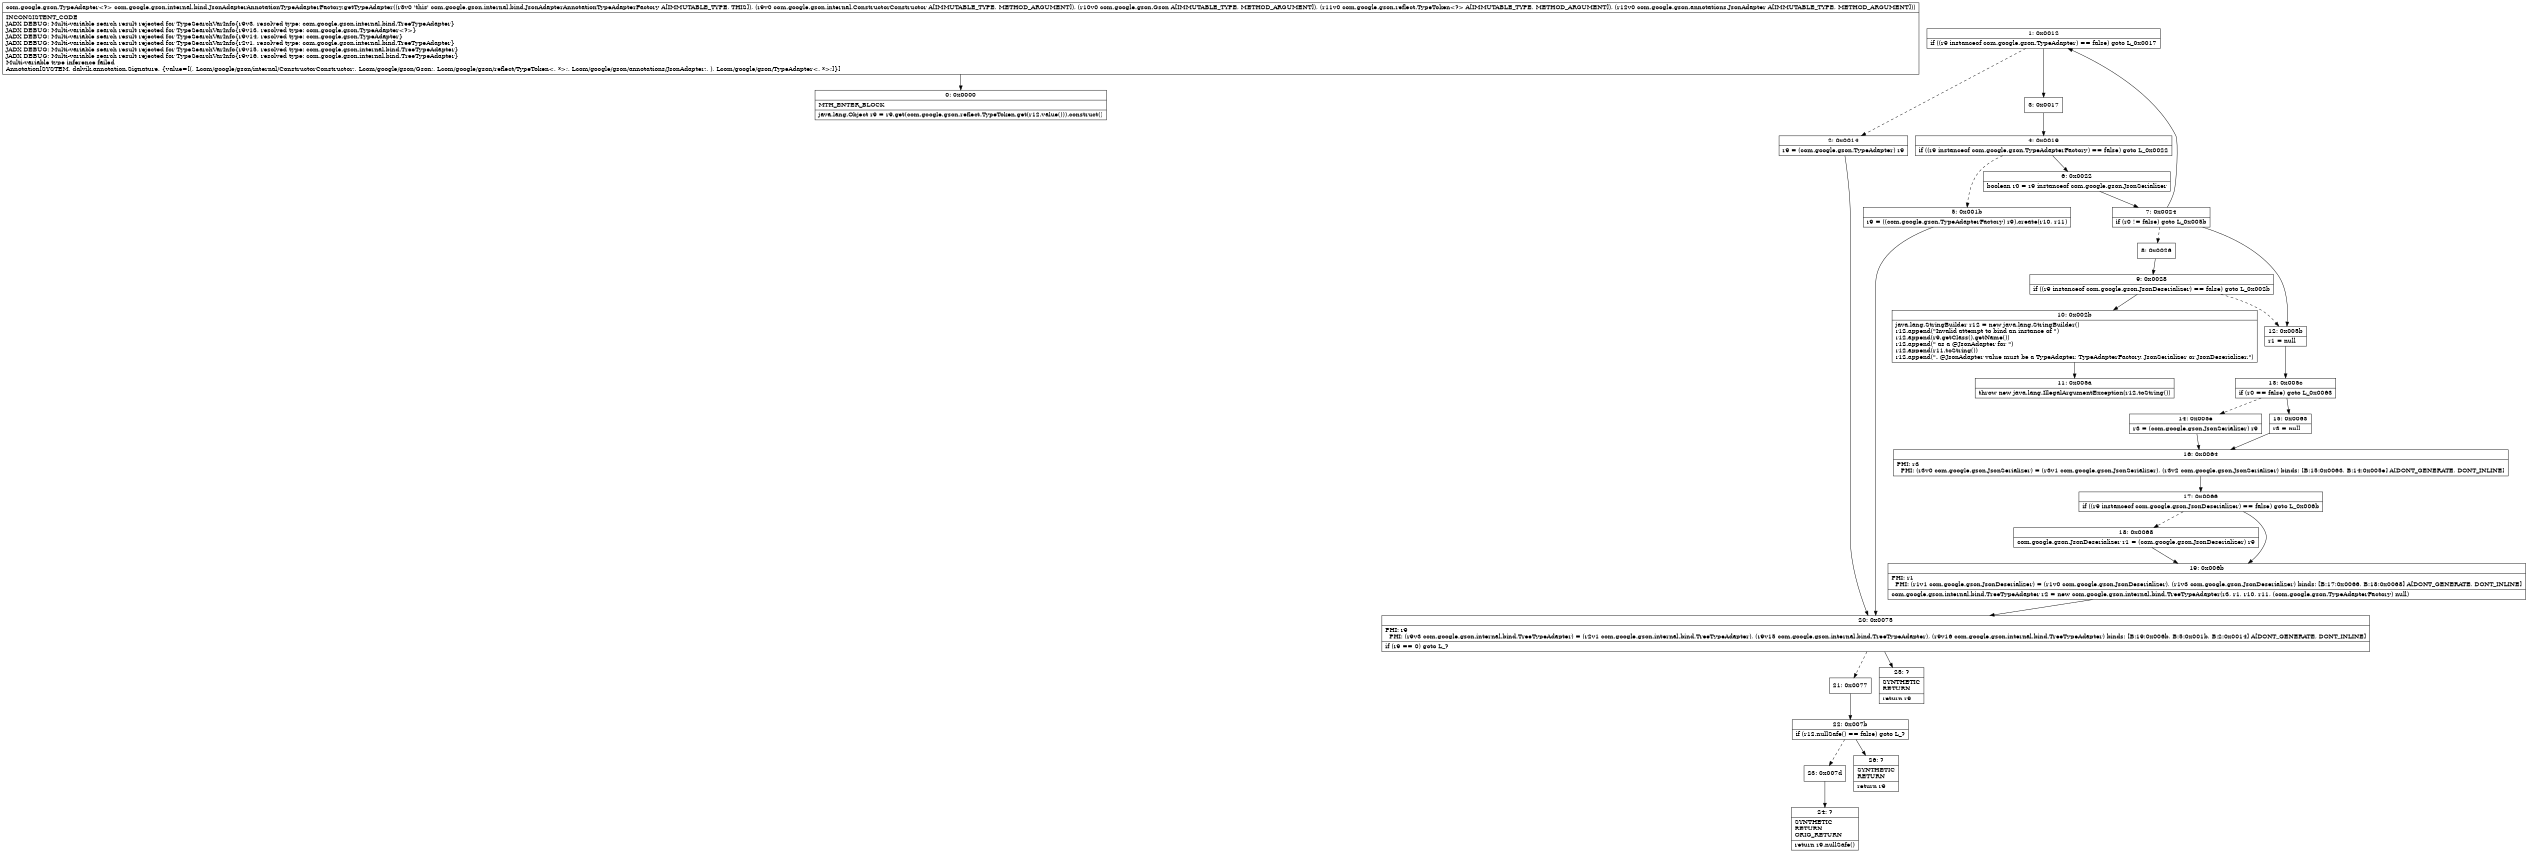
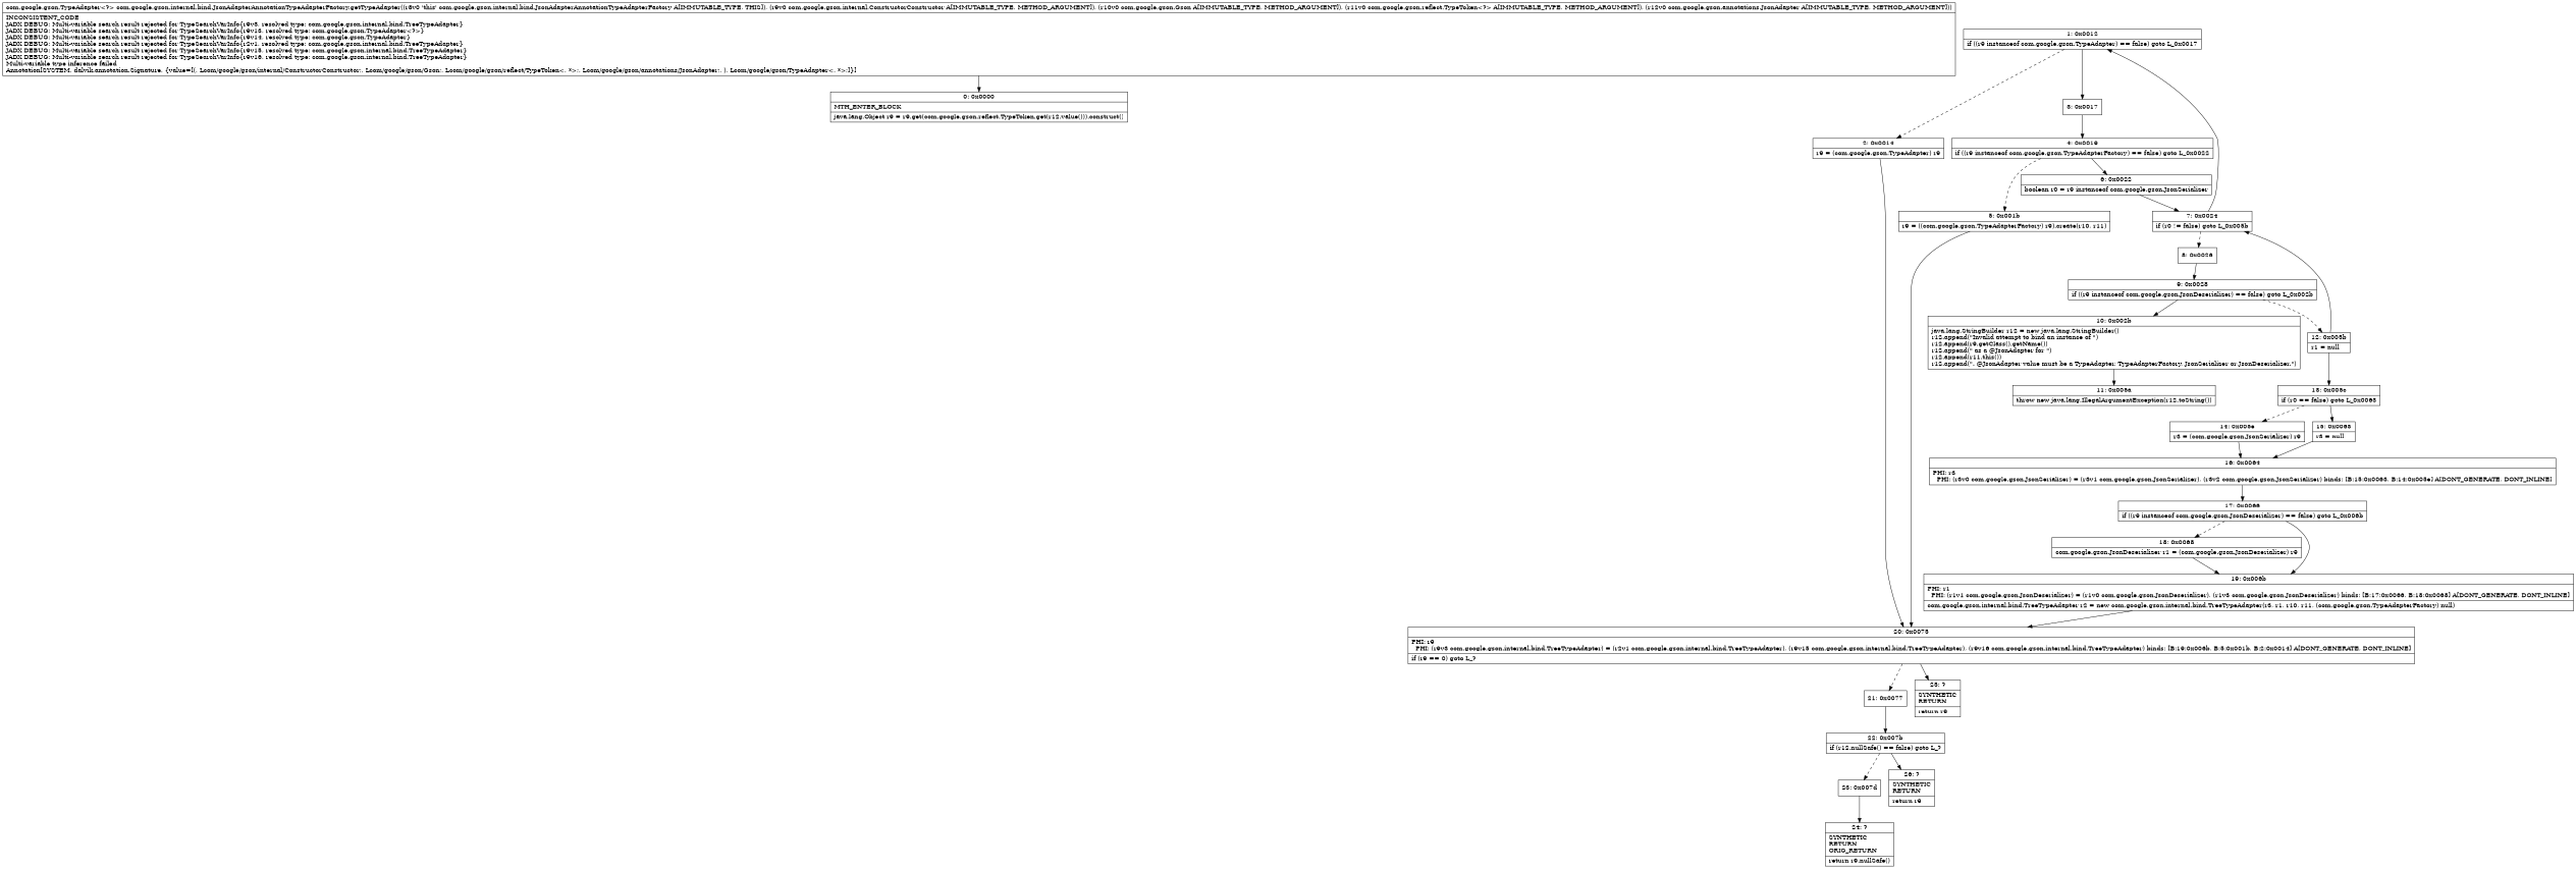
  digraph {
    node [shape=record]
    n1 [label="{0\:\ 0x0000|MTH_ENTER_BLOCK\l|java.lang.Object r9 = r9.get(com.google.gson.reflect.TypeToken.get(r12.value())).construct()\l}"]
    n2 [label="{1\:\ 0x0012|if ((r9 instanceof com.google.gson.TypeAdapter) == false) goto L_0x0017\l}"]
    n3 [label="{2\:\ 0x0014|r9 = (com.google.gson.TypeAdapter) r9\l}"]
    n4 [label="{3\:\ 0x0017}"]
    n5 [label="{20\:\ 0x0075|PHI: r9 \l  PHI: (r9v3 com.google.gson.internal.bind.TreeTypeAdapter) = (r2v1 com.google.gson.internal.bind.TreeTypeAdapter), (r9v15 com.google.gson.internal.bind.TreeTypeAdapter), (r9v16 com.google.gson.internal.bind.TreeTypeAdapter) binds: [B:19:0x006b, B:5:0x001b, B:2:0x0014] A[DONT_GENERATE, DONT_INLINE]\l|if (r9 == 0) goto L_?\l}"]
    n6 [label="{4\:\ 0x0019|if ((r9 instanceof com.google.gson.TypeAdapterFactory) == false) goto L_0x0022\l}"]
    n7 [label="{21\:\ 0x0077}"]
    n8 [label="{25\:\ ?|SYNTHETIC\lRETURN\l|return r9\l}"]
    n9 [label="{5\:\ 0x001b|r9 = ((com.google.gson.TypeAdapterFactory) r9).create(r10, r11)\l}"]
    n10 [label="{6\:\ 0x0022|boolean r0 = r9 instanceof com.google.gson.JsonSerializer\l}"]
    n11 [label="{7\:\ 0x0024|if (r0 != false) goto L_0x005b\l}"]
    n12 [label="{8\:\ 0x0026}"]
    n13 [label="{12\:\ 0x005b|r1 = null\l}"]
    n14 [label="{9\:\ 0x0028|if ((r9 instanceof com.google.gson.JsonDeserializer) == false) goto L_0x002b\l}"]
    n15 [label="{13\:\ 0x005c|if (r0 == false) goto L_0x0063\l}"]
-   n16 [label="{10\:\ 0x002b|java.lang.StringBuilder r12 = new java.lang.StringBuilder()\lr12.append(\"Invalid attempt to bind an instance of \")\lr12.append(r9.getClass().getName())\lr12.append(\" as a @JsonAdapter for \")\lr12.append(r11.toString())\lr12.append(\". @JsonAdapter value must be a TypeAdapter, TypeAdapterFactory, JsonSerializer or JsonDeserializer.\")\l}"]
+   n16 [label="{10\:\ 0x002b|java.lang.StringBuilder r12 = new java.lang.StringBuilder()\lr12.append(\"Invalid attempt to bind an instance of \")\lr12.append(r9.getClass().getName())\lr12.append(\" as a @JsonAdapter for \")\lr12.append(r11.this())\lr12.append(\". @JsonAdapter value must be a TypeAdapter, TypeAdapterFactory, JsonSerializer or JsonDeserializer.\")\l}"]
    n17 [label="{11\:\ 0x005a|throw new java.lang.IllegalArgumentException(r12.toString())\l}"]
    n18 [label="{14\:\ 0x005e|r3 = (com.google.gson.JsonSerializer) r9\l}"]
    n19 [label="{15\:\ 0x0063|r3 = null\l}"]
    n20 [label="{16\:\ 0x0064|PHI: r3 \l  PHI: (r3v0 com.google.gson.JsonSerializer) = (r3v1 com.google.gson.JsonSerializer), (r3v2 com.google.gson.JsonSerializer) binds: [B:15:0x0063, B:14:0x005e] A[DONT_GENERATE, DONT_INLINE]\l}"]
    n21 [label="{17\:\ 0x0066|if ((r9 instanceof com.google.gson.JsonDeserializer) == false) goto L_0x006b\l}"]
    n22 [label="{18\:\ 0x0068|com.google.gson.JsonDeserializer r1 = (com.google.gson.JsonDeserializer) r9\l}"]
    n23 [label="{19\:\ 0x006b|PHI: r1 \l  PHI: (r1v1 com.google.gson.JsonDeserializer) = (r1v0 com.google.gson.JsonDeserializer), (r1v3 com.google.gson.JsonDeserializer) binds: [B:17:0x0066, B:18:0x0068] A[DONT_GENERATE, DONT_INLINE]\l|com.google.gson.internal.bind.TreeTypeAdapter r2 = new com.google.gson.internal.bind.TreeTypeAdapter(r3, r1, r10, r11, (com.google.gson.TypeAdapterFactory) null)\l}"]
    n24 [label="{22\:\ 0x007b|if (r12.nullSafe() == false) goto L_?\l}"]
    n25 [label="{23\:\ 0x007d}"]
    n26 [label="{26\:\ ?|SYNTHETIC\lRETURN\l|return r9\l}"]
    n27 [label="{24\:\ ?|SYNTHETIC\lRETURN\lORIG_RETURN\l|return r9.nullSafe()\l}"]
    n28 [label="{com.google.gson.TypeAdapter\<?\> com.google.gson.internal.bind.JsonAdapterAnnotationTypeAdapterFactory.getTypeAdapter((r8v0 'this' com.google.gson.internal.bind.JsonAdapterAnnotationTypeAdapterFactory A[IMMUTABLE_TYPE, THIS]), (r9v0 com.google.gson.internal.ConstructorConstructor A[IMMUTABLE_TYPE, METHOD_ARGUMENT]), (r10v0 com.google.gson.Gson A[IMMUTABLE_TYPE, METHOD_ARGUMENT]), (r11v0 com.google.gson.reflect.TypeToken\<?\> A[IMMUTABLE_TYPE, METHOD_ARGUMENT]), (r12v0 com.google.gson.annotations.JsonAdapter A[IMMUTABLE_TYPE, METHOD_ARGUMENT]))  | INCONSISTENT_CODE\lJADX DEBUG: Multi\-variable search result rejected for TypeSearchVarInfo\{r9v3, resolved type: com.google.gson.internal.bind.TreeTypeAdapter\}\lJADX DEBUG: Multi\-variable search result rejected for TypeSearchVarInfo\{r9v13, resolved type: com.google.gson.TypeAdapter\<?\>\}\lJADX DEBUG: Multi\-variable search result rejected for TypeSearchVarInfo\{r9v14, resolved type: com.google.gson.TypeAdapter\}\lJADX DEBUG: Multi\-variable search result rejected for TypeSearchVarInfo\{r2v1, resolved type: com.google.gson.internal.bind.TreeTypeAdapter\}\lJADX DEBUG: Multi\-variable search result rejected for TypeSearchVarInfo\{r9v15, resolved type: com.google.gson.internal.bind.TreeTypeAdapter\}\lJADX DEBUG: Multi\-variable search result rejected for TypeSearchVarInfo\{r9v16, resolved type: com.google.gson.internal.bind.TreeTypeAdapter\}\lMulti\-variable type inference failed\lAnnotation[SYSTEM, dalvik.annotation.Signature, \{value=[(, Lcom\/google\/gson\/internal\/ConstructorConstructor;, Lcom\/google\/gson\/Gson;, Lcom\/google\/gson\/reflect\/TypeToken\<, *\>;, Lcom\/google\/gson\/annotations\/JsonAdapter;, ), Lcom\/google\/gson\/TypeAdapter\<, *\>;]\}]\l}"]
    n2 -> n3 [style=dashed]
    n2 -> n4
    n3 -> n5
    n4 -> n6
    n5 -> n7 [style=dashed]
    n5 -> n8
    n6 -> n9 [style=dashed]
    n6 -> n10
    n7 -> n24
    n9 -> n5
    n10 -> n11
    n11 -> n2
    n11 -> n12 [style=dashed]
-   n11 -> n13
+   n13 -> n11
    n12 -> n14
    n13 -> n15
    n14 -> n13 [style=dashed]
    n14 -> n16
    n15 -> n18 [style=dashed]
    n15 -> n19
    n16 -> n17
    n18 -> n20
    n19 -> n20
    n20 -> n21
    n21 -> n22 [style=dashed]
    n21 -> n23
    n22 -> n23
    n23 -> n5
    n24 -> n25 [style=dashed]
    n24 -> n26
    n25 -> n27
    n28 -> n1
  }
